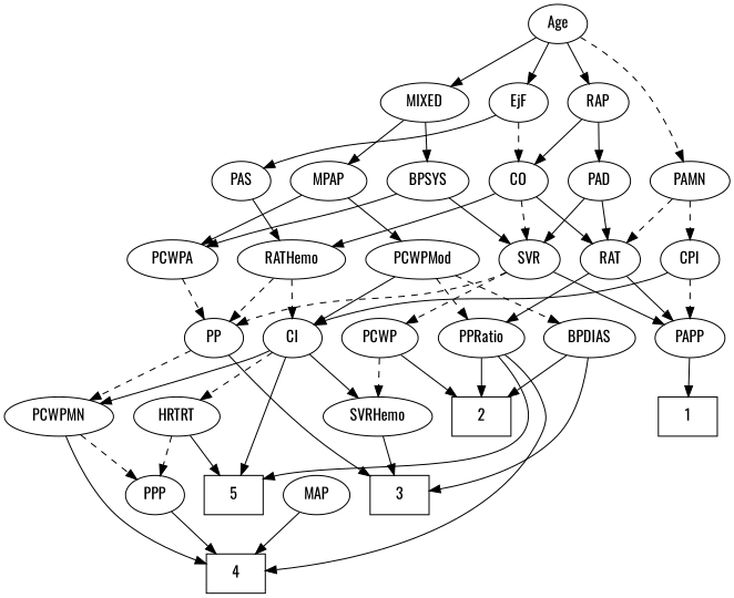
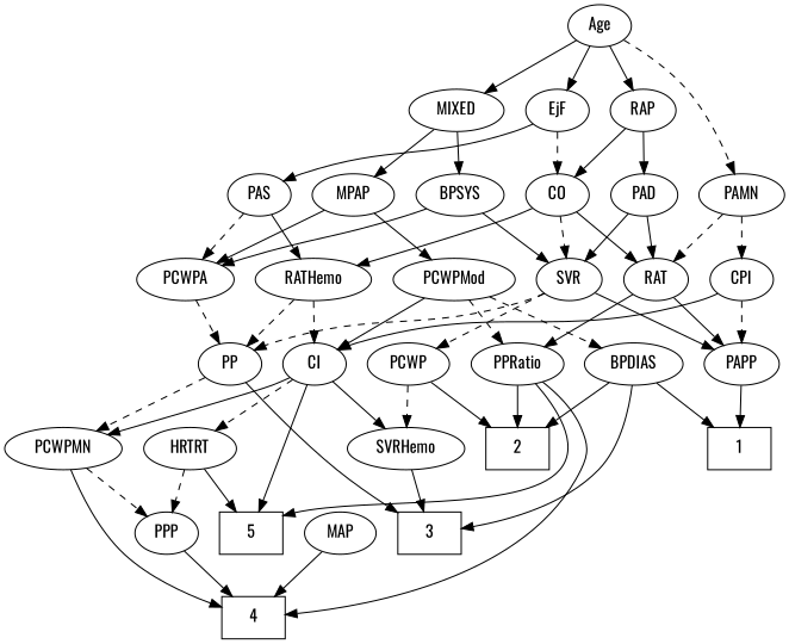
  strict digraph {
    fontname=Oswald
    node [fontname=Oswald]
    edge [fontname=Oswald style=solid]
    1 [height=0.5 shape=box width=0.75]
    2 [height=0.5 shape=box width=0.75]
    3 [height=0.5 shape=box width=0.75]
    4 [height=0.5 shape=box width=0.75]
    5 [height=0.5 shape=box width=0.75]
    Age [height=0.5 width=0.75]
    EjF [height=0.5 width=0.75]
    RAP [height=0.5 width=0.77632]
    MIXED [height=0.5 width=1.1193]
    PAMN [height=0.5 width=1.011]
    CO [height=0.5 width=0.75]
    PAS [height=0.5 width=0.75]
    PAD [height=0.5 width=0.79437]
    MPAP [height=0.5 width=0.97491]
    BPSYS [height=0.5 width=1.0471]
    SVR [height=0.5 width=0.77632]
    RAT [height=0.5 width=0.75827]
    RATHemo [height=0.5 width=1.3721]
    PCWPA [height=0.5 width=1.1555]
    PCWPMod [height=0.5 width=1.4443]
    CPI [height=0.5 width=0.75]
    PP [height=0.5 width=0.75]
    PAPP [height=0.5 width=0.88464]
    PCWP [height=0.5 width=0.97491]
    PPRatio [height=0.5 width=1.1013]
    CI [height=0.5 width=0.75]
    BPDIAS [height=0.5 width=1.1735]
    PCWPMN [height=0.5 width=1.3902]
    SVRHemo [height=0.5 width=1.3902]
    HRTRT [height=0.5 width=1.1013]
    MAP [height=0.5 width=0.84854]
    PPP [height=0.5 width=0.75]
    Age -> EjF
    Age -> RAP
    Age -> MIXED
    Age -> PAMN [style=dashed]
    EjF -> CO [style=dashed]
    EjF -> PAS
    RAP -> CO
    RAP -> PAD
    MIXED -> MPAP
    MIXED -> BPSYS
    PAMN -> RAT [style=dashed]
    PAMN -> CPI [style=dashed]
    CO -> SVR [style=dashed]
    CO -> RAT
    CO -> RATHemo
    PAS -> RATHemo
+   PAS -> PCWPA [style=dashed]
    PAD -> SVR
    PAD -> RAT
    MPAP -> PCWPA
    MPAP -> PCWPMod
    BPSYS -> SVR
    BPSYS -> PCWPA
    SVR -> PP [style=dashed]
    SVR -> PAPP
    SVR -> PCWP [style=dashed]
    RAT -> PAPP
    RAT -> PPRatio
    RATHemo -> PP [style=dashed]
    RATHemo -> CI [style=dashed]
    PCWPA -> PP [style=dashed]
    PCWPMod -> PPRatio [style=dashed]
    PCWPMod -> CI
    PCWPMod -> BPDIAS [style=dashed]
    CPI -> PAPP [style=dashed]
    CPI -> CI
    PP -> 3
    PP -> PCWPMN [style=dashed]
    PAPP -> 1
    PCWP -> 2
    PCWP -> SVRHemo [style=dashed]
    PPRatio -> 2
    PPRatio -> 4
    PPRatio -> 5
    CI -> 5
    CI -> PCWPMN
    CI -> SVRHemo
    CI -> HRTRT [style=dashed]
+   BPDIAS -> 1
    BPDIAS -> 2
    BPDIAS -> 3
    PCWPMN -> 4
    PCWPMN -> PPP [style=dashed]
    SVRHemo -> 3
    HRTRT -> 5
    HRTRT -> PPP [style=dashed]
    MAP -> 4
    PPP -> 4
  }
